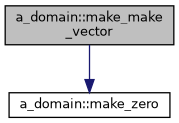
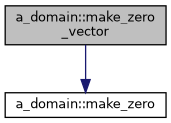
  digraph {
    rankdir=TB
    node [color=black fontname=Helvetica fontsize=10 shape=record style=filled]
-   n1 [fillcolor=grey75 fontcolor=black height=0.2 label="a_domain::make_make\l_vector" width=0.4]
+   n1 [fillcolor=grey75 fontcolor=black height=0.2 label="a_domain::make_zero\l_vector" width=0.4]
    n2 [fillcolor=white height=0.2 label="a_domain::make_zero" width=0.4]
    n1 -> n2 [color=midnightblue fontname=Helvetica fontsize=10 labelfontname=Helvetica labelfontsize=10 style=solid]
  }
